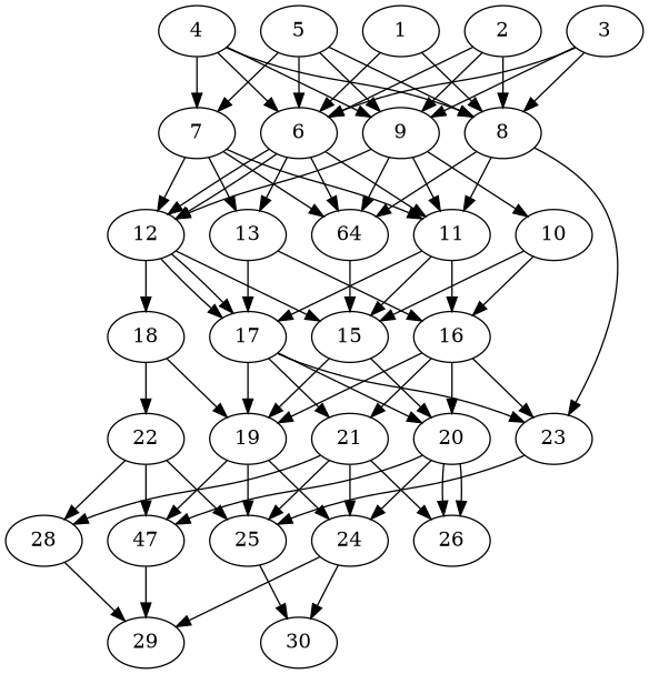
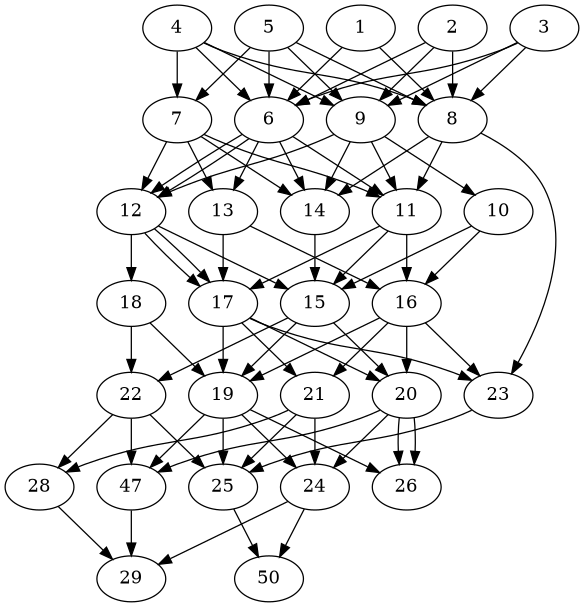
  digraph {
    node [alpha=0.15]
    1 [alpha=0.08 expect_size=18357248]
    6 [alpha=0.07 expect_size=22758400]
    8 [alpha=0.11 expect_size=50669568]
    11 [alpha=0.04 expect_size=41333760]
    12 [alpha=0.08 expect_size=12043264]
    13 [alpha=0.10 expect_size=47439872]
-   14 [alpha=0.16 expect_size=35328000 label=64]
+   14 [alpha=0.16 expect_size=35328000]
    23 [alpha=0.00 expect_size=21557248]
    15 [alpha=0.01 expect_size=18506752]
    16 [alpha=0.06 expect_size=22773760]
    17 [alpha=0.06 expect_size=39908352]
    18 [alpha=0.14 expect_size=37330944]
    2 [expect_size=21763072]
    9 [alpha=0.07 expect_size=33096704]
    10 [alpha=0.02 expect_size=47933440]
    3 [expect_size=14353408]
    7 [alpha=0.19 expect_size=21548032]
    4 [alpha=0.13 expect_size=23666688]
    5 [alpha=0.02 expect_size=23234560]
    19 [alpha=0.12 expect_size=15923200]
    20 [alpha=0.06 expect_size=32765952]
    22 [alpha=0.10 expect_size=48715776]
    21 [alpha=0.04 expect_size=38190080]
    24 [alpha=0.18 expect_size=45575168]
    25 [alpha=0.03 expect_size=36721664]
    26 [expect_size=38309888]
    n27 [expect_size=6328320 label=47]
    28 [alpha=0.14 expect_size=19696640]
    29 [alpha=0.04 expect_size=6486016]
-   30 [alpha=0.13 expect_size=35216384]
+   30 [alpha=0.13 expect_size=35216384 label=50]
    1 -> 6
    1 -> 8
    6 -> 11
    6 -> 12
    6 -> 12
    6 -> 13
    6 -> 14
    8 -> 11
    8 -> 14
    8 -> 23
    11 -> 15
    11 -> 16
    11 -> 17
    12 -> 15
    12 -> 17
    12 -> 17
    12 -> 18
    13 -> 16
    13 -> 17
    14 -> 15
    23 -> 25
    15 -> 19
    15 -> 20
+   15 -> 22
    16 -> 23
    16 -> 19
    16 -> 20
    16 -> 21
    17 -> 23
    17 -> 19
    17 -> 20
    17 -> 21
    18 -> 19
    18 -> 22
    2 -> 6
    2 -> 8
    2 -> 9
    9 -> 11
    9 -> 12
    9 -> 14
    9 -> 10
    10 -> 15
    10 -> 16
    3 -> 6
    3 -> 8
    3 -> 9
    7 -> 11
    7 -> 12
    7 -> 13
    7 -> 14
    4 -> 6
    4 -> 8
    4 -> 9
    4 -> 7
    5 -> 6
    5 -> 8
    5 -> 9
    5 -> 7
    19 -> 24
    19 -> 25
-   21 -> 26
+   19 -> 26
    19 -> n27
    20 -> 24
    20 -> 26
    20 -> 26
    20 -> n27
    22 -> 25
    22 -> n27
    22 -> 28
    21 -> 24
    21 -> 25
    21 -> 28
    24 -> 29
    24 -> 30
    25 -> 30
    n27 -> 29
    28 -> 29
  }
